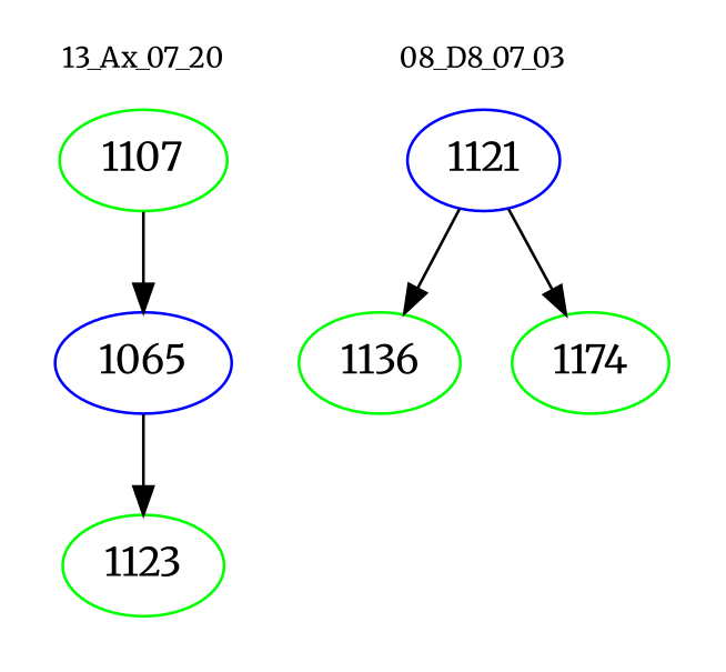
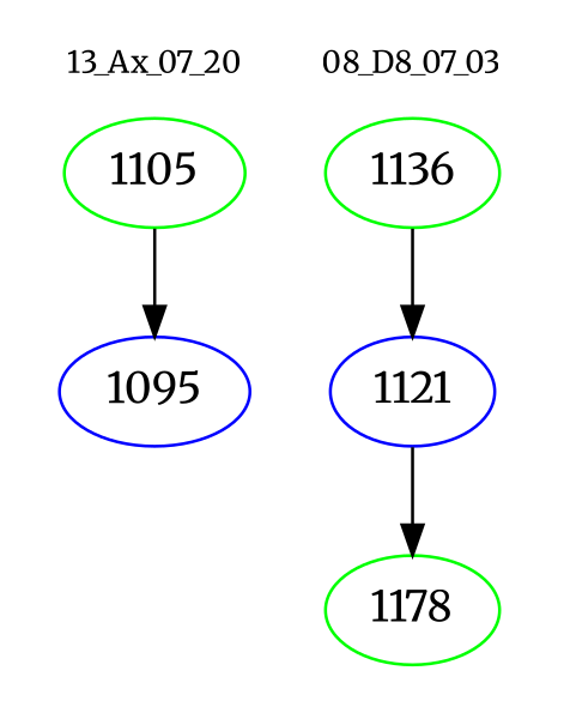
  digraph {
    fontname=Merriweather
    node [color=green fontname=Merriweather]
    edge [color=black fontname=Merriweather]
-   n1 [label=1107]
-   n2 [color=blue label=1065]
-   n3 [label=1123]
+   n1 [label=1105]
+   n2 [color=blue label=1095]
    n4 [label=1136]
    n5 [color=blue label=1121]
-   n6 [label=1174]
+   n6 [label=1178]
    subgraph cluster_1 {
      color=white
      fontsize=10
      label="13_Ax_07_20"
      n1
      n2
-     n3
    }
    subgraph cluster_2 {
      color=white
      fontsize=10
      label="08_D8_07_03"
      n4
      n5
      n6
    }
    n1 -> n2
-   n2 -> n3
-   n5 -> n4
+   n4 -> n5
    n5 -> n6
  }
